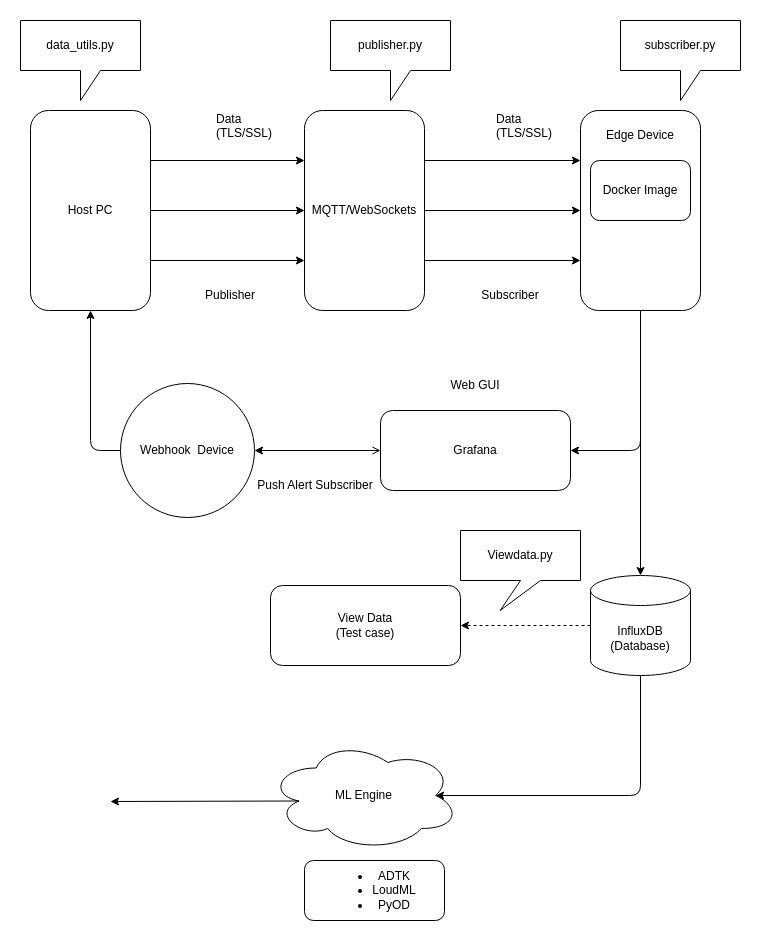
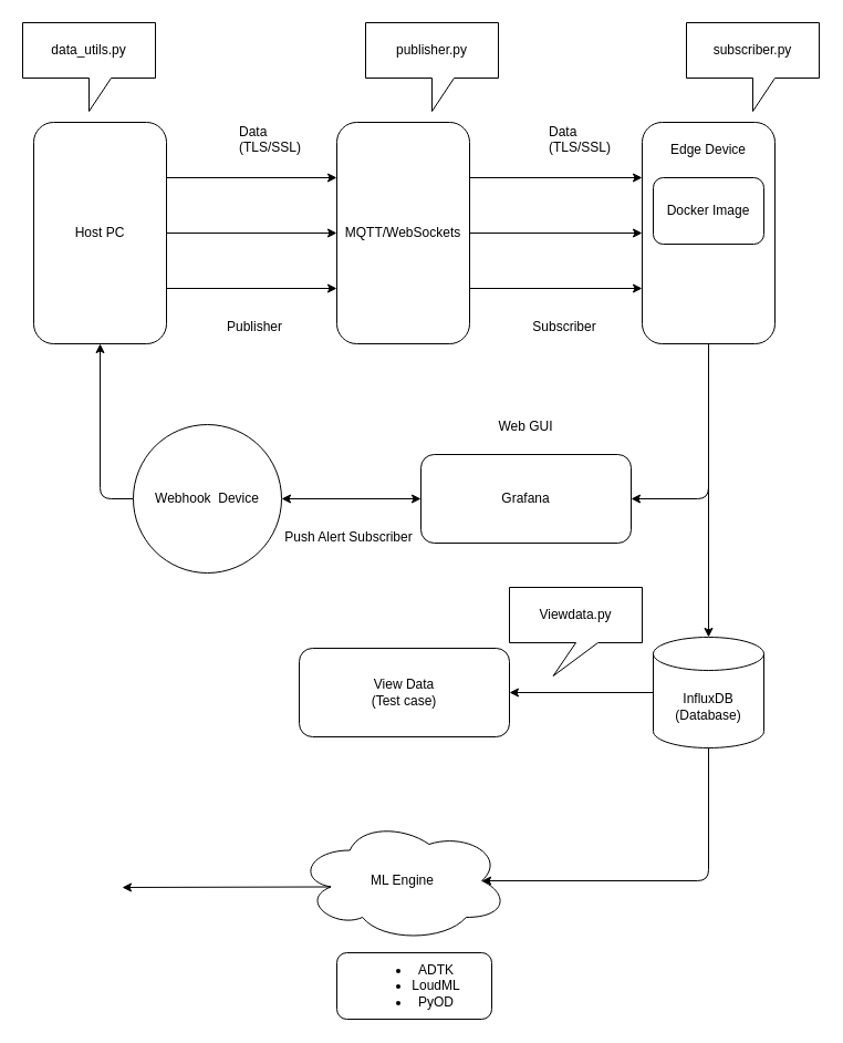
  <mxCell id="0" />
  <mxCell id="1" parent="0" />
  <mxCell id="2" value="Host PC" style="rounded=1;whiteSpace=wrap;html=1;" parent="1" vertex="1"><mxGeometry x="30" y="110" width="120" height="200" as="geometry" /></mxCell>
  <mxCell id="3" value="MQTT/WebSockets" style="rounded=1;whiteSpace=wrap;html=1;" parent="1" vertex="1"><mxGeometry x="304" y="110" width="120" height="200" as="geometry" /></mxCell>
  <mxCell id="4" value="" style="endArrow=classic;html=1;exitX=1;exitY=0.25;exitDx=0;exitDy=0;entryX=0;entryY=0.25;entryDx=0;entryDy=0;" parent="1" source="2" target="3" edge="1"><mxGeometry width="50" height="50" relative="1" as="geometry"><mxPoint x="340" y="300" as="sourcePoint" /><mxPoint x="390" y="250" as="targetPoint" /></mxGeometry></mxCell>
  <mxCell id="5" value="" style="endArrow=classic;html=1;exitX=1;exitY=0.5;exitDx=0;exitDy=0;entryX=0;entryY=0.5;entryDx=0;entryDy=0;" parent="1" source="2" target="3" edge="1"><mxGeometry width="50" height="50" relative="1" as="geometry"><mxPoint x="340" y="300" as="sourcePoint" /><mxPoint x="270" y="230" as="targetPoint" /></mxGeometry></mxCell>
  <mxCell id="6" value="" style="endArrow=classic;html=1;exitX=1;exitY=0.75;exitDx=0;exitDy=0;entryX=0;entryY=0.75;entryDx=0;entryDy=0;" parent="1" source="2" target="3" edge="1"><mxGeometry width="50" height="50" relative="1" as="geometry"><mxPoint x="340" y="300" as="sourcePoint" /><mxPoint x="310" y="260" as="targetPoint" /></mxGeometry></mxCell>
  <mxCell id="7" value="" style="rounded=1;whiteSpace=wrap;html=1;" parent="1" vertex="1"><mxGeometry x="580" y="110" width="120" height="200" as="geometry" /></mxCell>
  <mxCell id="8" value="" style="endArrow=classic;html=1;exitX=1;exitY=0.25;exitDx=0;exitDy=0;entryX=0;entryY=0.25;entryDx=0;entryDy=0;" parent="1" source="3" target="7" edge="1"><mxGeometry width="50" height="50" relative="1" as="geometry"><mxPoint x="460" y="180" as="sourcePoint" /><mxPoint x="540" y="190" as="targetPoint" /></mxGeometry></mxCell>
  <mxCell id="9" value="" style="endArrow=classic;html=1;exitX=1;exitY=0.5;exitDx=0;exitDy=0;entryX=0;entryY=0.5;entryDx=0;entryDy=0;" parent="1" source="3" target="7" edge="1"><mxGeometry width="50" height="50" relative="1" as="geometry"><mxPoint x="480" y="230" as="sourcePoint" /><mxPoint x="550" y="230" as="targetPoint" /></mxGeometry></mxCell>
  <mxCell id="10" value="" style="endArrow=classic;html=1;exitX=1;exitY=0.75;exitDx=0;exitDy=0;entryX=0;entryY=0.75;entryDx=0;entryDy=0;" parent="1" source="3" target="7" edge="1"><mxGeometry width="50" height="50" relative="1" as="geometry"><mxPoint x="460" y="280" as="sourcePoint" /><mxPoint x="540" y="250" as="targetPoint" /></mxGeometry></mxCell>
  <mxCell id="11" value="Data&#10;(TLS/SSL)" style="text;strokeColor=none;fillColor=none;align=left;verticalAlign=middle;spacingLeft=4;spacingRight=4;overflow=hidden;points=[[0,0.5],[1,0.5]];portConstraint=eastwest;rotatable=0;" parent="1" vertex="1"><mxGeometry x="210" y="110" width="80" height="30" as="geometry" /></mxCell>
  <mxCell id="12" value="Data&#10;(TLS/SSL)" style="text;strokeColor=none;fillColor=none;align=left;verticalAlign=middle;spacingLeft=4;spacingRight=4;overflow=hidden;points=[[0,0.5],[1,0.5]];portConstraint=eastwest;rotatable=0;" parent="1" vertex="1"><mxGeometry x="490" y="110" width="80" height="30" as="geometry" /></mxCell>
  <mxCell id="13" value="Web GUI" style="text;html=1;strokeColor=none;fillColor=none;align=center;verticalAlign=middle;whiteSpace=wrap;rounded=0;" parent="1" vertex="1"><mxGeometry x="445" y="370" width="60" height="30" as="geometry" /></mxCell>
  <mxCell id="14" value="Subscriber" style="text;html=1;strokeColor=none;fillColor=none;align=center;verticalAlign=middle;whiteSpace=wrap;rounded=0;" parent="1" vertex="1"><mxGeometry x="480" y="280" width="60" height="30" as="geometry" /></mxCell>
  <mxCell id="15" value="Publisher" style="text;html=1;strokeColor=none;fillColor=none;align=center;verticalAlign=middle;whiteSpace=wrap;rounded=0;" parent="1" vertex="1"><mxGeometry x="200" y="280" width="60" height="30" as="geometry" /></mxCell>
  <mxCell id="16" value="Push Alert Subscriber" style="text;html=1;strokeColor=none;fillColor=none;align=center;verticalAlign=middle;whiteSpace=wrap;rounded=0;" parent="1" vertex="1"><mxGeometry x="240" y="470" width="150" height="30" as="geometry" /></mxCell>
  <mxCell id="17" value="Docker Image" style="rounded=1;whiteSpace=wrap;html=1;" parent="1" vertex="1"><mxGeometry x="590" y="160" width="100" height="60" as="geometry" /></mxCell>
  <mxCell id="18" value="Edge Device" style="text;html=1;strokeColor=none;fillColor=none;align=center;verticalAlign=middle;whiteSpace=wrap;rounded=0;" parent="1" vertex="1"><mxGeometry x="600" y="120" width="80" height="30" as="geometry" /></mxCell>
  <mxCell id="19" value="Grafana" style="rounded=1;whiteSpace=wrap;html=1;" parent="1" vertex="1"><mxGeometry x="380" y="410" width="190" height="80" as="geometry" /></mxCell>
  <mxCell id="20" value="" style="endArrow=classic;html=1;exitX=0.5;exitY=1;exitDx=0;exitDy=0;entryX=1;entryY=0.5;entryDx=0;entryDy=0;" parent="1" source="7" target="19" edge="1"><mxGeometry width="50" height="50" relative="1" as="geometry"><mxPoint x="320" y="400" as="sourcePoint" /><mxPoint x="370" y="350" as="targetPoint" /><Array as="points"><mxPoint x="640" y="450" /></Array></mxGeometry></mxCell>
  <mxCell id="21" value="" style="endArrow=classic;html=1;exitX=0;exitY=0.5;exitDx=0;exitDy=0;entryX=0.5;entryY=1;entryDx=0;entryDy=0;" parent="1" source="34" target="2" edge="1"><mxGeometry width="50" height="50" relative="1" as="geometry"><mxPoint x="320" y="400" as="sourcePoint" /><mxPoint x="370" y="350" as="targetPoint" /><Array as="points"><mxPoint x="90" y="450" /></Array></mxGeometry></mxCell>
  <mxCell id="22" value="&lt;span&gt;InfluxDB&lt;br&gt;(Database)&lt;br&gt;&lt;/span&gt;" style="shape=cylinder3;whiteSpace=wrap;html=1;boundedLbl=1;backgroundOutline=1;size=15;" parent="1" vertex="1"><mxGeometry x="590" y="575" width="100" height="100" as="geometry" /></mxCell>
  <mxCell id="23" value="" style="endArrow=classic;html=1;entryX=0.5;entryY=0;entryDx=0;entryDy=0;entryPerimeter=0;exitX=0.5;exitY=1;exitDx=0;exitDy=0;" parent="1" source="7" target="22" edge="1"><mxGeometry width="50" height="50" relative="1" as="geometry"><mxPoint x="650" y="350" as="sourcePoint" /><mxPoint x="390" y="350" as="targetPoint" /></mxGeometry></mxCell>
  <mxCell id="24" value="data_utils.py" style="shape=callout;whiteSpace=wrap;html=1;perimeter=calloutPerimeter;" parent="1" vertex="1"><mxGeometry x="20" y="20" width="120" height="80" as="geometry" /></mxCell>
  <mxCell id="25" value="publisher.py" style="shape=callout;whiteSpace=wrap;html=1;perimeter=calloutPerimeter;" parent="1" vertex="1"><mxGeometry x="330" y="20" width="120" height="80" as="geometry" /></mxCell>
  <mxCell id="26" value="subscriber.py" style="shape=callout;whiteSpace=wrap;html=1;perimeter=calloutPerimeter;position2=0.5;" parent="1" vertex="1"><mxGeometry x="620" y="20" width="120" height="80" as="geometry" /></mxCell>
  <mxCell id="27" value="View Data&lt;br&gt;(Test case)" style="rounded=1;whiteSpace=wrap;html=1;" parent="1" vertex="1"><mxGeometry x="270" y="585" width="190" height="80" as="geometry" /></mxCell>
- <mxCell id="28" value="" style="endArrow=classic;html=1;entryX=1;entryY=0.5;entryDx=0;entryDy=0;exitX=0;exitY=0.5;exitDx=0;exitDy=0;exitPerimeter=0;dashed=1;" parent="1" source="22" target="27" edge="1"><mxGeometry width="50" height="50" relative="1" as="geometry"><mxPoint x="340" y="520" as="sourcePoint" /><mxPoint x="390" y="470" as="targetPoint" /></mxGeometry></mxCell>
+ <mxCell id="28" value="" style="endArrow=classic;html=1;entryX=1;entryY=0.5;entryDx=0;entryDy=0;exitX=0;exitY=0.5;exitDx=0;exitDy=0;exitPerimeter=0;" parent="1" source="22" target="27" edge="1"><mxGeometry width="50" height="50" relative="1" as="geometry"><mxPoint x="340" y="520" as="sourcePoint" /><mxPoint x="390" y="470" as="targetPoint" /></mxGeometry></mxCell>
  <mxCell id="29" value="Viewdata.py" style="shape=callout;whiteSpace=wrap;html=1;perimeter=calloutPerimeter;position2=0.33;" parent="1" vertex="1"><mxGeometry x="460" y="530" width="120" height="80" as="geometry" /></mxCell>
  <mxCell id="30" value="" style="endArrow=classic;html=1;exitX=0.5;exitY=1;exitDx=0;exitDy=0;entryX=0.875;entryY=0.5;entryDx=0;entryDy=0;exitPerimeter=0;entryPerimeter=0;" parent="1" source="22" target="31" edge="1"><mxGeometry width="50" height="50" relative="1" as="geometry"><mxPoint x="661" y="680" as="sourcePoint" /><mxPoint x="460" y="800" as="targetPoint" /><Array as="points"><mxPoint x="640" y="795" /></Array></mxGeometry></mxCell>
  <mxCell id="31" value="&lt;span&gt;ML Engine&lt;/span&gt;" style="ellipse;shape=cloud;whiteSpace=wrap;html=1;" parent="1" vertex="1"><mxGeometry x="268" y="740" width="191" height="110" as="geometry" /></mxCell>
  <mxCell id="32" value="" style="endArrow=classic;html=1;exitX=0.16;exitY=0.55;exitDx=0;exitDy=0;exitPerimeter=0;" parent="1" source="31" edge="1"><mxGeometry width="50" height="50" relative="1" as="geometry"><mxPoint x="540" y="610" as="sourcePoint" /><mxPoint x="110" y="801" as="targetPoint" /></mxGeometry></mxCell>
  <mxCell id="33" value="&lt;ul&gt;&lt;li&gt;ADTK&lt;/li&gt;&lt;li&gt;LoudML&lt;/li&gt;&lt;li&gt;PyOD&lt;/li&gt;&lt;/ul&gt;" style="rounded=1;whiteSpace=wrap;html=1;" parent="1" vertex="1"><mxGeometry x="304" y="860" width="140" height="60" as="geometry" /></mxCell>
  <mxCell id="34" value="Webhook&amp;nbsp;&amp;nbsp;Device" style="ellipse;whiteSpace=wrap;html=1;aspect=fixed;" vertex="1" parent="1"><mxGeometry x="120" y="383" width="134" height="134" as="geometry" /></mxCell>
- <mxCell id="35" value="" style="endArrow=open;startArrow=classic;html=1;exitX=1;exitY=0.5;exitDx=0;exitDy=0;entryX=0;entryY=0.5;entryDx=0;entryDy=0;" edge="1" parent="1" source="34" target="19"><mxGeometry width="50" height="50" relative="1" as="geometry"><mxPoint x="380" y="400" as="sourcePoint" /><mxPoint x="430" y="350" as="targetPoint" /></mxGeometry></mxCell>
+ <mxCell id="35" value="" style="endArrow=classic;startArrow=classic;html=1;exitX=1;exitY=0.5;exitDx=0;exitDy=0;entryX=0;entryY=0.5;entryDx=0;entryDy=0;" edge="1" parent="1" source="34" target="19"><mxGeometry width="50" height="50" relative="1" as="geometry"><mxPoint x="380" y="400" as="sourcePoint" /><mxPoint x="430" y="350" as="targetPoint" /></mxGeometry></mxCell>
